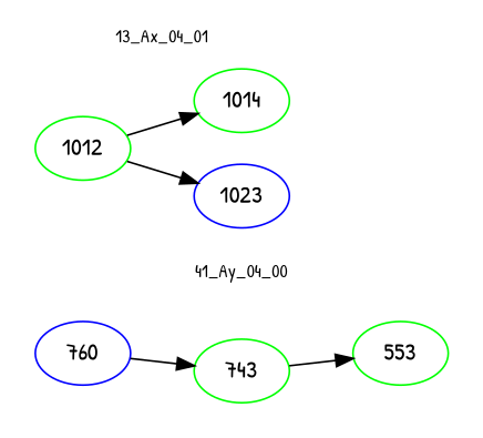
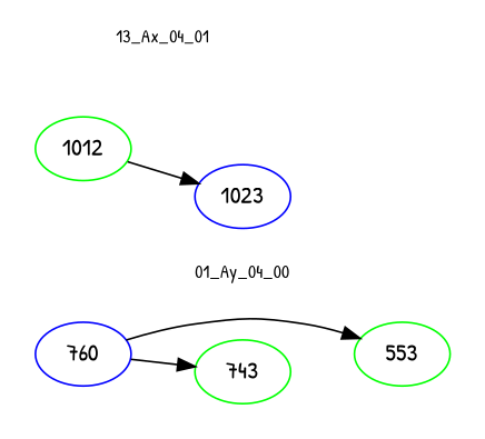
  digraph {
    fontname="Patrick Hand"
    rankdir=LR
    node [color=green fontname="Patrick Hand"]
    edge [color=black fontname="Patrick Hand"]
    n1 [label=743]
    n2 [color=blue label=760]
    n3 [label=553]
    n4 [label=1012]
    n5 [color=blue label=1023]
-   n6 [label=1014]
    subgraph cluster_1 {
      color=white
      fontsize=10
-     label="41_Ay_04_00"
+     label="01_Ay_04_00"
      n1
      n2
      n3
    }
    subgraph cluster_2 {
      color=white
      fontsize=10
      label="13_Ax_04_01"
      n4
      n5
-     n6
    }
-   n1 -> n3
+   n2 -> n3
    n2 -> n1
    n4 -> n5
-   n4 -> n6
  }
